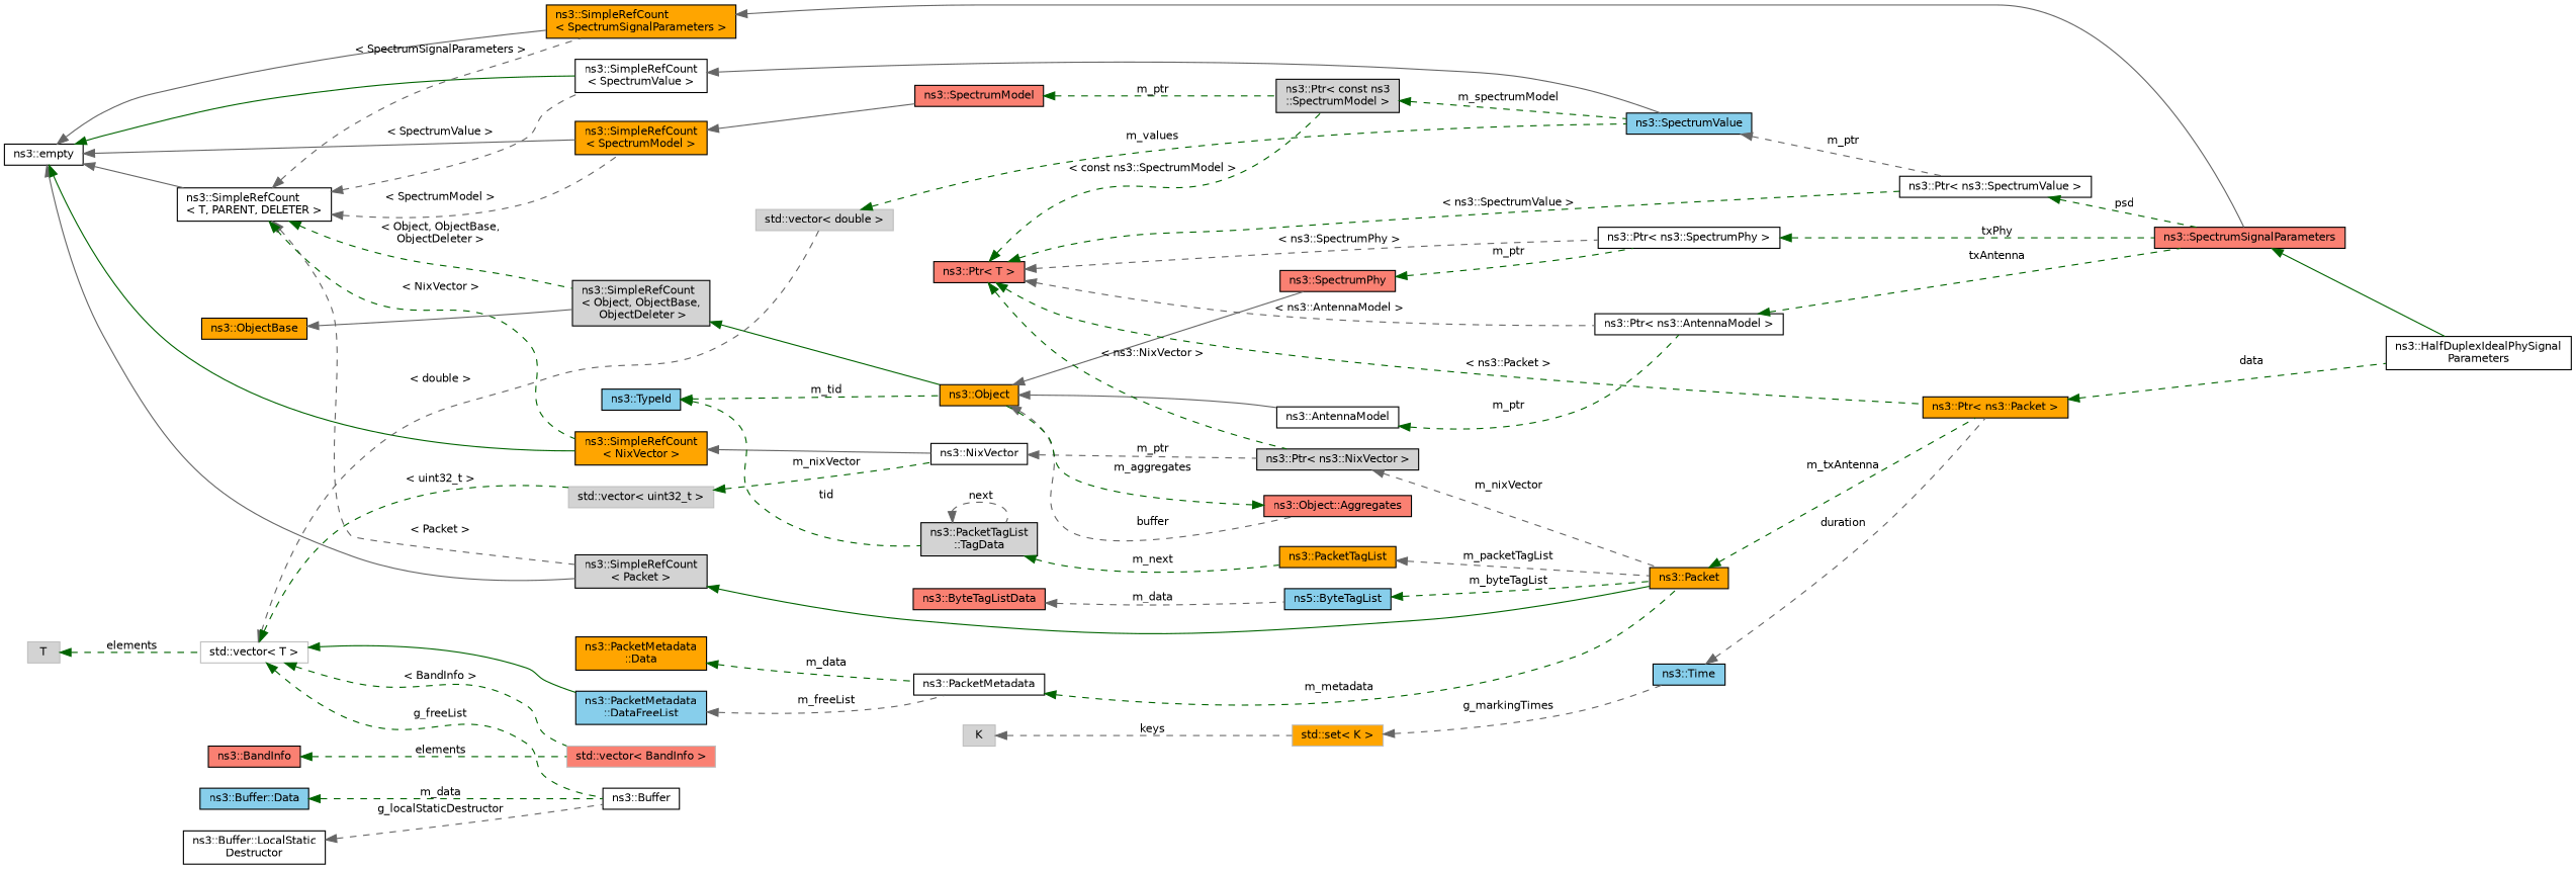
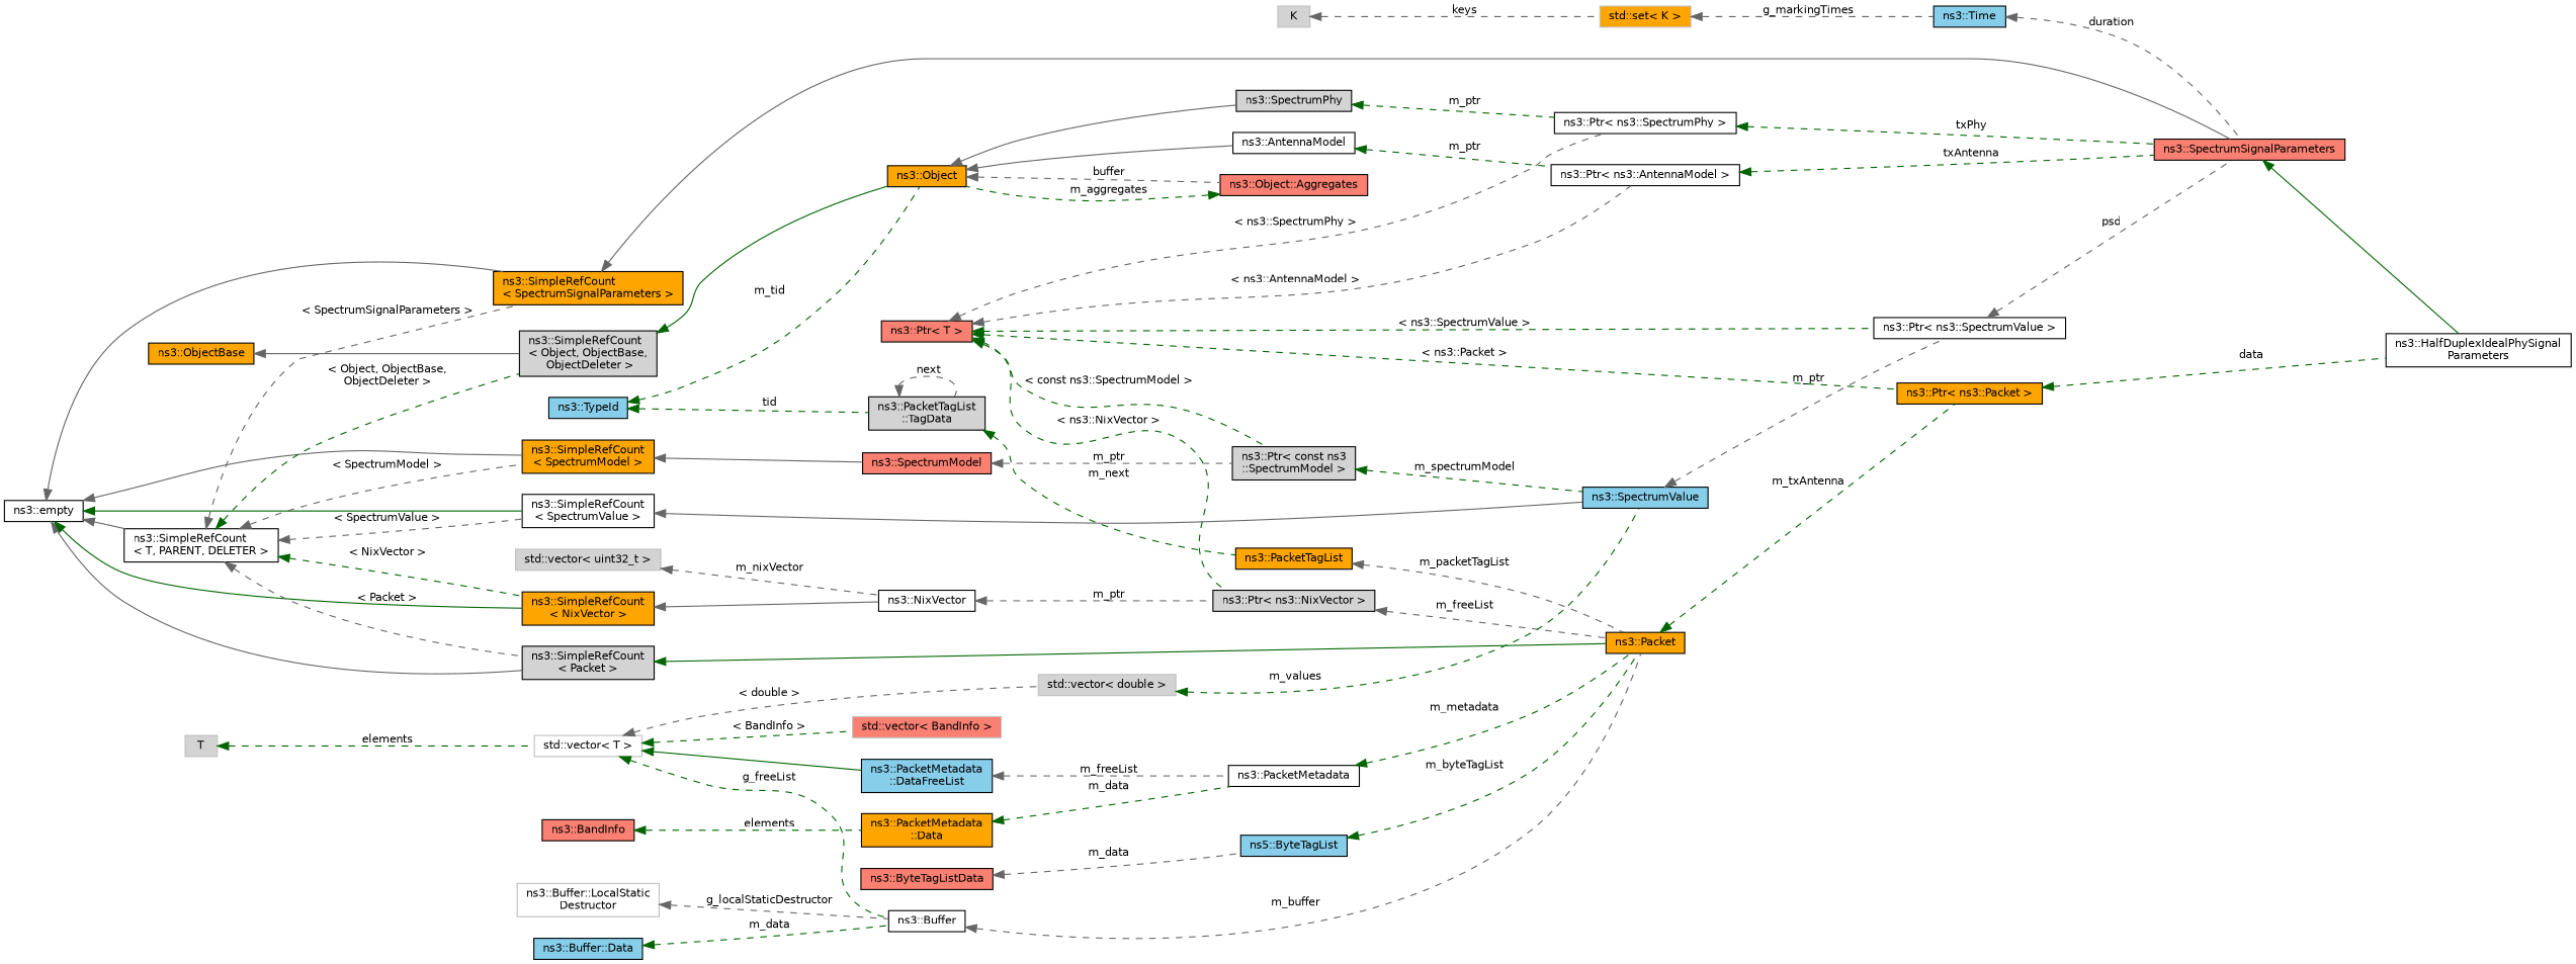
  digraph {
    rankdir=LR
    node [color=black fillcolor=white fontname=Helvetica fontsize=10 shape=record style=filled]
    edge [color=darkgreen dir=back fontname=Helvetica fontsize=10 labelfontname=Helvetica labelfontsize=10 style=dashed]
    n1 [fontcolor=black height=0.2 label="ns3::HalfDuplexIdealPhySignal\lParameters" width=0.4]
    n2 [fillcolor=salmon height=0.2 label="ns3::SpectrumSignalParameters" width=0.4]
    n3 [fillcolor=orange height=0.2 label="ns3::SimpleRefCount\l\< SpectrumSignalParameters \>" width=0.4]
    n4 [height=0.2 label="ns3::empty" width=0.4]
    n5 [height=0.2 label="ns3::SimpleRefCount\l\< T, PARENT, DELETER \>" width=0.4]
    n6 [height=0.2 label="ns3::SimpleRefCount\l\< SpectrumValue \>" width=0.4]
    n7 [fillcolor=orange height=0.2 label="ns3::SimpleRefCount\l\< SpectrumModel \>" width=0.4]
    n8 [fillcolor=lightgrey height=0.2 label="ns3::SimpleRefCount\l\< Packet \>" width=0.4]
    n9 [fillcolor=orange height=0.2 label="ns3::SimpleRefCount\l\< NixVector \>" width=0.4]
    n10 [fillcolor=lightgrey height=0.2 label="ns3::SimpleRefCount\l\< Object, ObjectBase,\l ObjectDeleter \>" width=0.4]
    n11 [fillcolor=skyblue height=0.2 label="ns3::SpectrumValue" width=0.4]
    n12 [fillcolor=salmon height=0.2 label="ns3::SpectrumModel" width=0.4]
    n13 [fillcolor=orange height=0.2 label="ns3::Packet" width=0.4]
    n14 [height=0.2 label="ns3::NixVector" width=0.4]
    n15 [fillcolor=orange height=0.2 label="ns3::Object" width=0.4]
    n16 [height=0.2 label="ns3::Ptr\< ns3::AntennaModel \>" width=0.4]
    n17 [height=0.2 label="ns3::AntennaModel" width=0.4]
    n18 [fillcolor=salmon height=0.2 label="ns3::Object::Aggregates" width=0.4]
-   n19 [fillcolor=salmon height=0.2 label="ns3::SpectrumPhy" width=0.4]
+   n19 [fillcolor=lightgrey height=0.2 label="ns3::SpectrumPhy" width=0.4]
    n20 [height=0.2 label="ns3::Ptr\< ns3::SpectrumPhy \>" width=0.4]
    n21 [fillcolor=orange height=0.2 label="ns3::ObjectBase" width=0.4]
    n22 [fillcolor=skyblue height=0.2 label="ns3::TypeId" width=0.4]
    n23 [fillcolor=lightgrey height=0.2 label="ns3::PacketTagList\l::TagData" width=0.4]
    n24 [fillcolor=orange height=0.2 label="ns3::PacketTagList" width=0.4]
    n25 [fillcolor=salmon height=0.2 label="ns3::Ptr\< T \>" width=0.4]
    n26 [height=0.2 label="ns3::Ptr\< ns3::SpectrumValue \>" width=0.4]
    n27 [fillcolor=lightgrey height=0.2 label="ns3::Ptr\< const ns3\l::SpectrumModel \>" width=0.4]
    n28 [fillcolor=orange height=0.2 label="ns3::Ptr\< ns3::Packet \>" width=0.4]
    n29 [fillcolor=lightgrey height=0.2 label="ns3::Ptr\< ns3::NixVector \>" width=0.4]
    n30 [fillcolor=skyblue height=0.2 label="ns3::Time" width=0.4]
    n31 [color=grey75 fillcolor=orange height=0.2 label="std::set\< K \>" width=0.4]
    n32 [color=grey75 fillcolor=lightgrey height=0.2 label=K width=0.4]
    n33 [color=grey75 fillcolor=salmon height=0.2 label="std::vector\< BandInfo \>" width=0.4]
    n34 [fillcolor=salmon height=0.2 label="ns3::BandInfo" width=0.4]
    n35 [color=grey75 height=0.2 label="std::vector\< T \>" width=0.4]
    n36 [color=grey75 fillcolor=lightgrey height=0.2 label="std::vector\< double \>" width=0.4]
    n37 [color=grey75 fillcolor=lightgrey height=0.2 label="std::vector\< uint32_t \>" width=0.4]
    n38 [fillcolor=skyblue height=0.2 label="ns3::PacketMetadata\l::DataFreeList" width=0.4]
    n39 [height=0.2 label="ns3::Buffer" width=0.4]
    n40 [height=0.2 label="ns3::PacketMetadata" width=0.4]
    n41 [color=grey75 fillcolor=lightgrey height=0.2 label=T width=0.4]
    n42 [fillcolor=orange height=0.2 label="ns3::PacketMetadata\l::Data" width=0.4]
    n43 [fillcolor=skyblue height=0.2 label="ns5::ByteTagList" width=0.4]
    n44 [fillcolor=salmon height=0.2 label="ns3::ByteTagListData" width=0.4]
    n45 [fillcolor=skyblue height=0.2 label="ns3::Buffer::Data" width=0.4]
-   n46 [height=0.2 label="ns3::Buffer::LocalStatic\lDestructor" width=0.4]
+   n46 [color=grey75 height=0.2 label="ns3::Buffer::LocalStatic\lDestructor" width=0.4]
    n2 -> n1 [style=solid]
    n3 -> n2 [color=gray40 style=solid]
    n4 -> n3 [color=gray40 style=solid]
    n4 -> n5 [color=gray40 style=solid]
    n4 -> n6 [style=solid]
    n4 -> n7 [color=gray40 style=solid]
    n4 -> n8 [color=gray40 style=solid]
    n4 -> n9 [style=solid]
    n5 -> n3 [color=gray40 label=" \< SpectrumSignalParameters \>"]
    n5 -> n6 [color=gray40 label=" \< SpectrumValue \>"]
    n5 -> n7 [color=gray40 label=" \< SpectrumModel \>"]
    n5 -> n8 [color=gray40 label=" \< Packet \>"]
    n5 -> n9 [label=" \< NixVector \>"]
    n5 -> n10 [label=" \< Object, ObjectBase,\l ObjectDeleter \>"]
    n6 -> n11 [color=gray40 style=solid]
    n7 -> n12 [color=gray40 style=solid]
    n8 -> n13 [style=solid]
    n9 -> n14 [color=gray40 style=solid]
    n10 -> n15 [style=solid]
    n11 -> n26 [color=gray40 label=" m_ptr"]
-   n12 -> n27 [label=" m_ptr"]
+   n12 -> n27 [color=gray40 label=" m_ptr"]
    n13 -> n28 [label=" m_txAntenna"]
    n14 -> n29 [color=gray40 label=" m_ptr"]
    n15 -> n17 [color=gray40 style=solid]
    n15 -> n18 [color=gray40 label=" buffer"]
    n15 -> n19 [color=gray40 style=solid]
    n16 -> n2 [label=" txAntenna"]
    n17 -> n16 [label=" m_ptr"]
    n18 -> n15 [label=" m_aggregates"]
    n19 -> n20 [label=" m_ptr"]
    n20 -> n2 [label=" txPhy"]
    n21 -> n10 [color=gray40 style=solid]
    n22 -> n15 [label=" m_tid"]
    n22 -> n23 [label=" tid"]
    n23 -> n23 [color=gray40 label=" next"]
    n23 -> n24 [label=" m_next"]
    n24 -> n13 [color=gray40 label=" m_packetTagList"]
    n25 -> n16 [color=gray40 label=" \< ns3::AntennaModel \>"]
    n25 -> n20 [color=gray40 label=" \< ns3::SpectrumPhy \>"]
    n25 -> n26 [label=" \< ns3::SpectrumValue \>"]
    n25 -> n27 [label=" \< const ns3::SpectrumModel \>"]
    n25 -> n28 [label=" \< ns3::Packet \>"]
    n25 -> n29 [label=" \< ns3::NixVector \>"]
-   n26 -> n2 [label=" psd"]
+   n26 -> n2 [color=gray40 label=" psd"]
    n27 -> n11 [label=" m_spectrumModel"]
    n28 -> n1 [label=" data"]
-   n29 -> n13 [color=gray40 label=" m_nixVector"]
-   n30 -> n28 [color=gray40 label=" duration"]
+   n29 -> n13 [color=gray40 label=" m_freeList"]
+   n30 -> n2 [color=gray40 label=" duration"]
    n31 -> n30 [color=gray40 label=" g_markingTimes"]
    n32 -> n31 [color=gray40 label=" keys"]
-   n34 -> n33 [label=" elements"]
+   n34 -> n42 [label=" elements"]
    n35 -> n33 [label=" \< BandInfo \>"]
    n35 -> n36 [color=gray40 label=" \< double \>"]
-   n35 -> n37 [label=" \< uint32_t \>"]
    n35 -> n38 [style=solid]
    n35 -> n39 [label=" g_freeList"]
    n36 -> n11 [label=" m_values"]
-   n37 -> n14 [label=" m_nixVector"]
+   n37 -> n14 [color=gray40 label=" m_nixVector"]
    n38 -> n40 [color=gray40 label=" m_freeList"]
+   n39 -> n13 [color=gray40 label=" m_buffer"]
    n40 -> n13 [label=" m_metadata"]
    n41 -> n35 [label=" elements"]
    n42 -> n40 [label=" m_data"]
    n43 -> n13 [label=" m_byteTagList"]
    n44 -> n43 [color=gray40 label=" m_data"]
    n45 -> n39 [label=" m_data"]
    n46 -> n39 [color=gray40 label=" g_localStaticDestructor"]
  }
